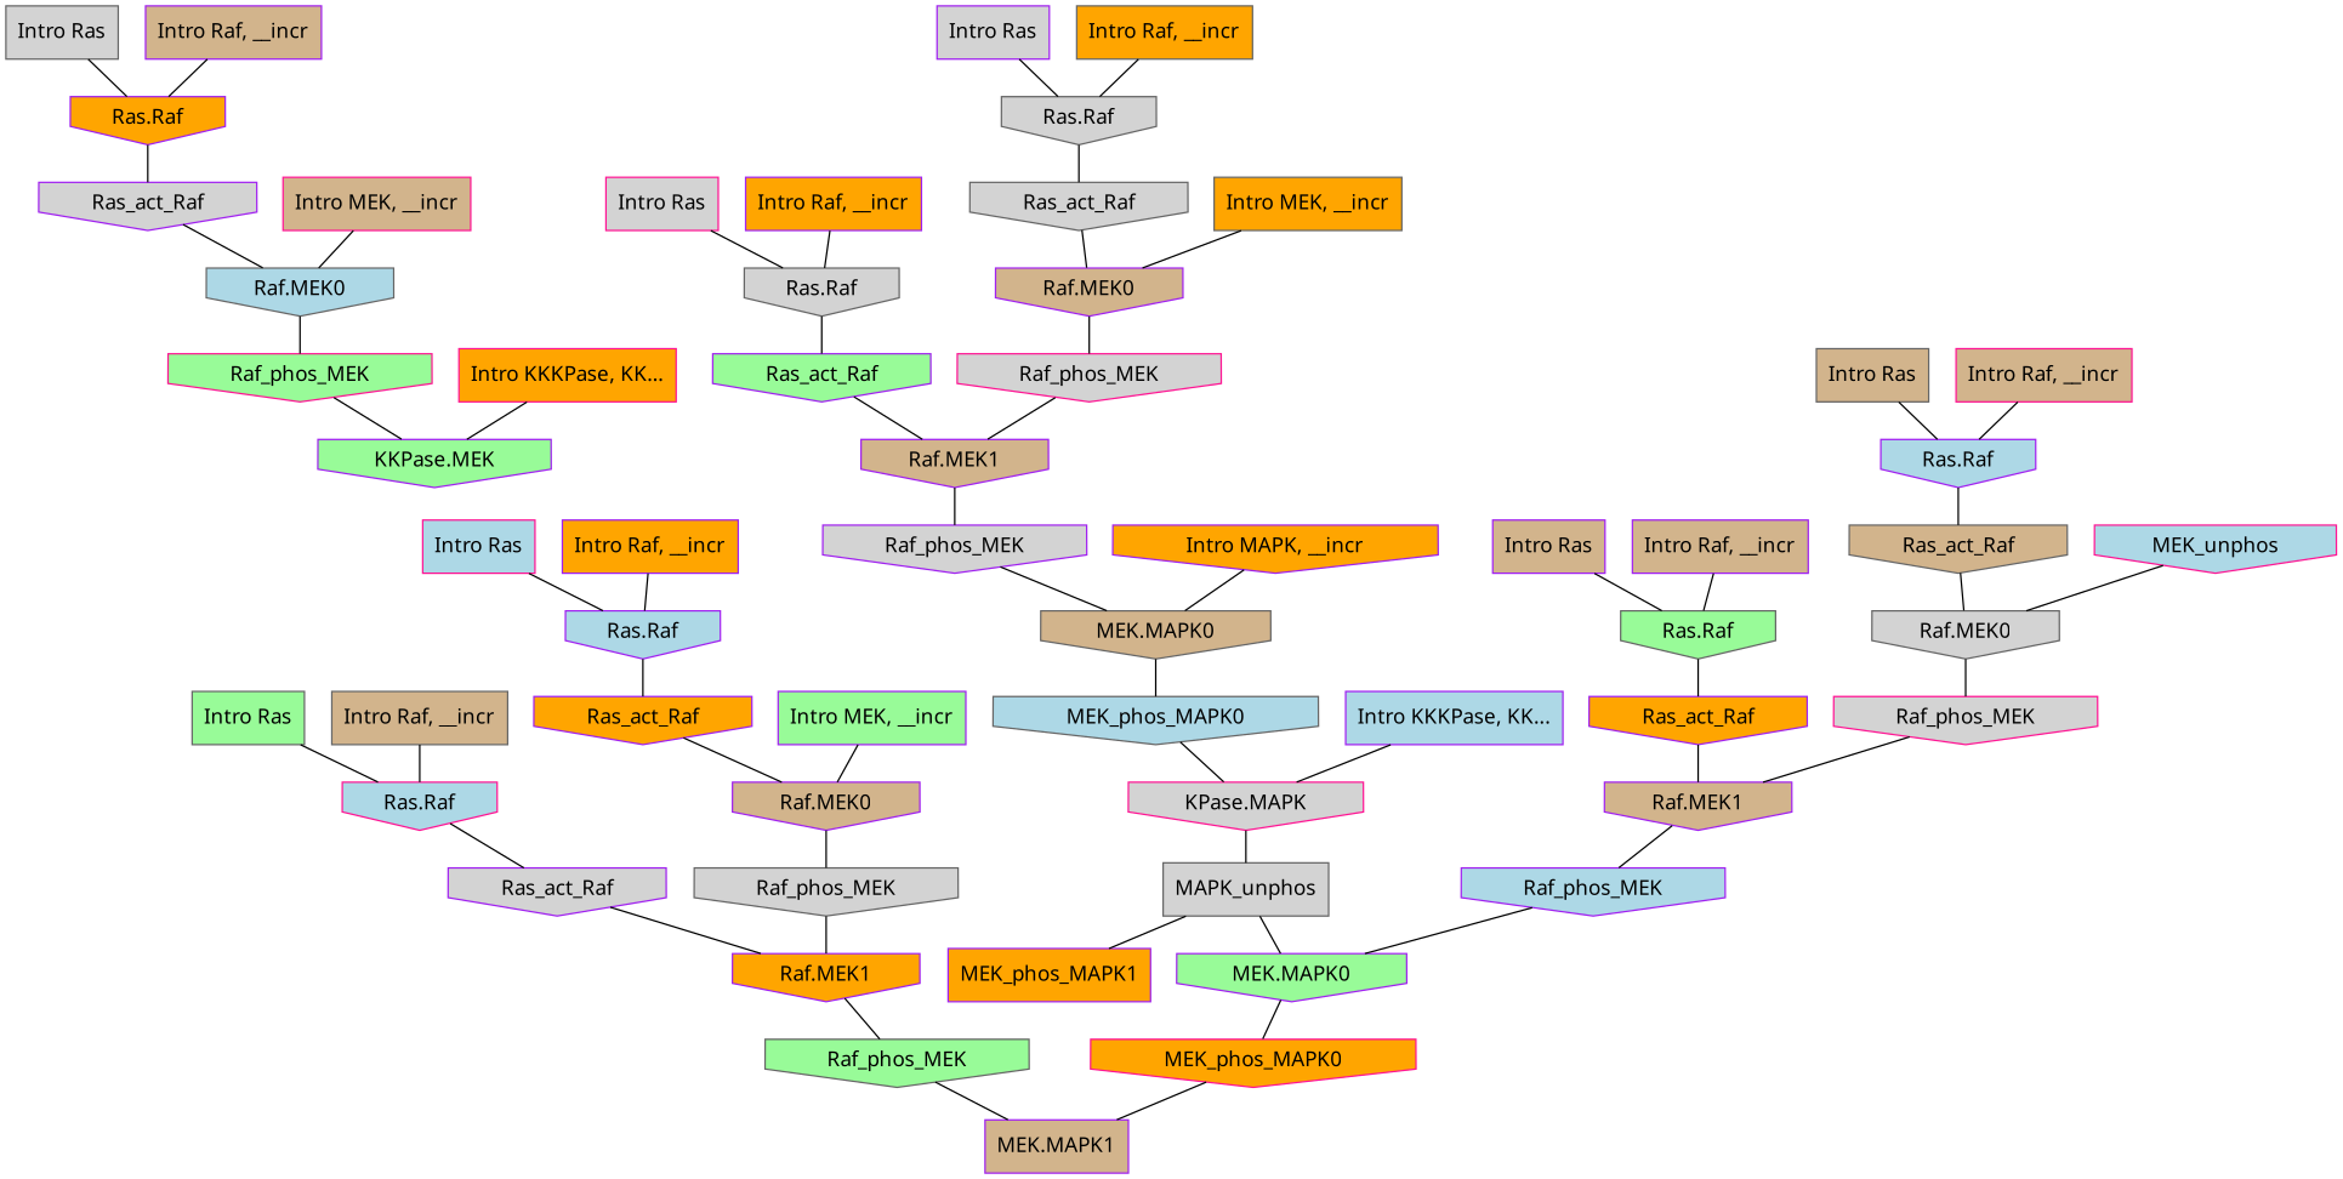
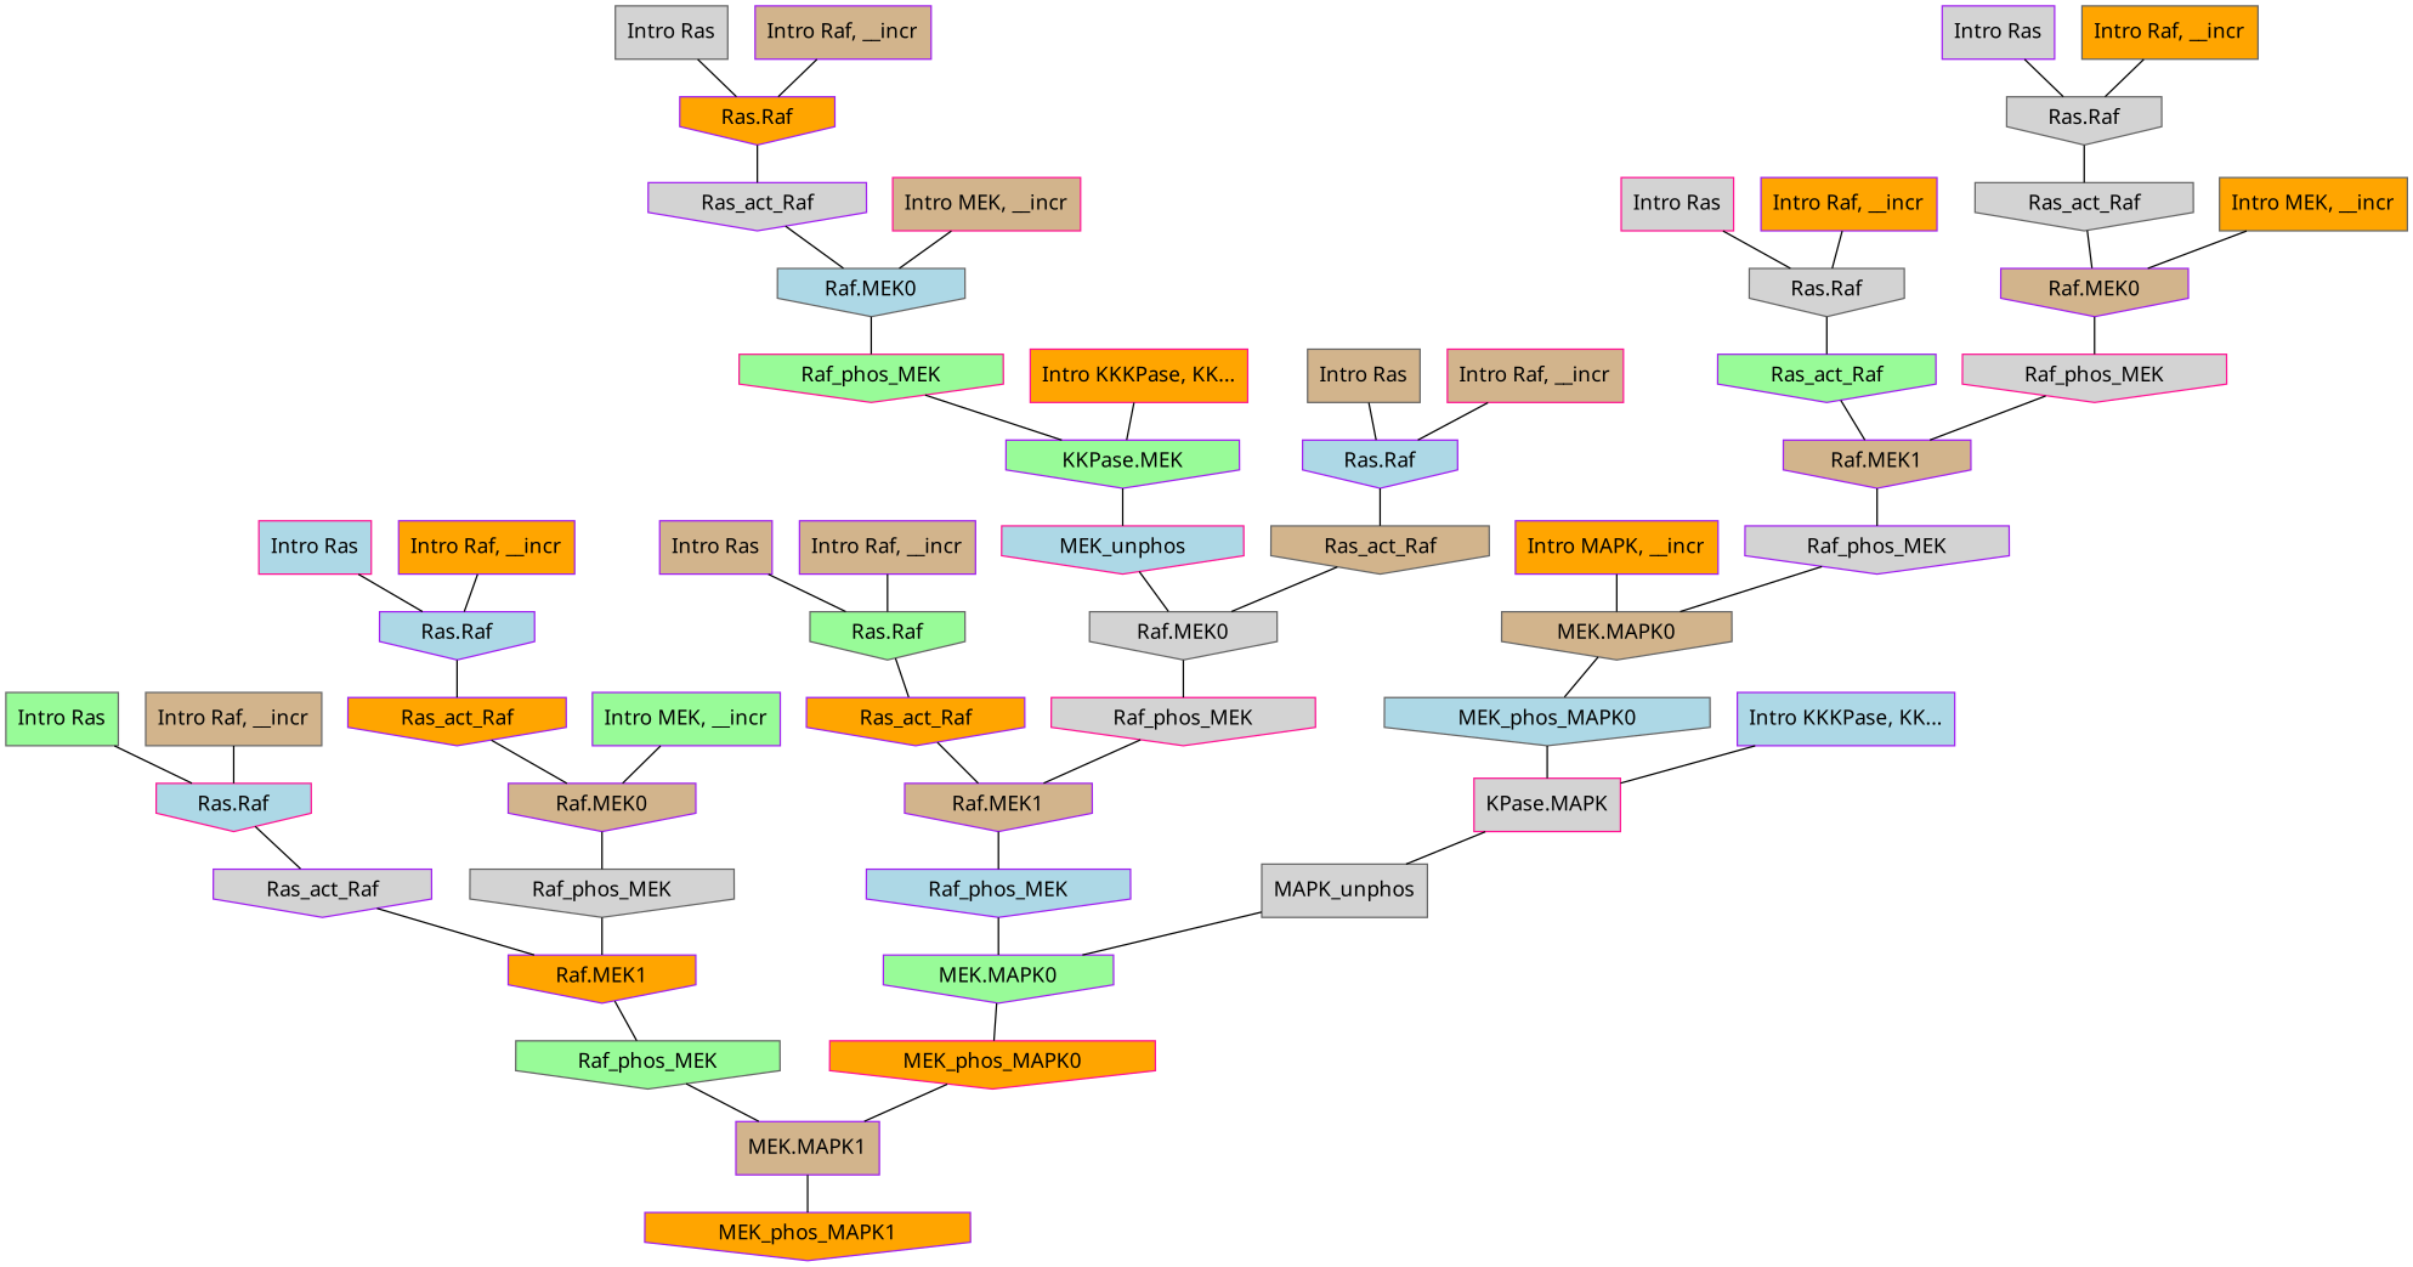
  digraph {
    rankdir=TB
    ranksep=0.30
    node [color=purple fillcolor=lightgrey fontname="CMU Serif" shape=invhouse style=filled]
    edge [color="0.000 0.000 0.000" dir=none fontname="CMU Serif"]
    n1 [color=gray40 label="Intro Ras" shape=rectangle]
    n2 [fillcolor=orange label="Ras.Raf"]
    n3 [label=Ras_act_Raf]
    n4 [color=deeppink label="Intro Ras" shape=rectangle]
    n5 [color=gray40 label="Ras.Raf"]
    n6 [fillcolor=palegreen label=Ras_act_Raf]
    n7 [color=gray40 fillcolor=tan label="Intro Ras" shape=rectangle]
    n8 [fillcolor=lightblue label="Ras.Raf"]
    n9 [color=gray40 fillcolor=tan label=Ras_act_Raf]
    n10 [color=gray40 fillcolor=palegreen label="Intro Ras" shape=rectangle]
    n11 [color=deeppink fillcolor=lightblue label="Ras.Raf"]
    n12 [label=Ras_act_Raf]
    n13 [label="Intro Ras" shape=rectangle]
    n14 [color=gray40 label="Ras.Raf"]
    n15 [color=gray40 label=Ras_act_Raf]
    n16 [fillcolor=tan label="Intro Ras" shape=rectangle]
    n17 [color=gray40 fillcolor=palegreen label="Ras.Raf"]
    n18 [fillcolor=orange label=Ras_act_Raf]
    n19 [color=deeppink fillcolor=lightblue label="Intro Ras" shape=rectangle]
    n20 [fillcolor=lightblue label="Ras.Raf"]
    n21 [fillcolor=orange label=Ras_act_Raf]
    n22 [fillcolor=orange label="Intro Raf, __incr" shape=rectangle]
    n23 [fillcolor=tan label="Intro Raf, __incr" shape=rectangle]
    n24 [color=deeppink fillcolor=tan label="Intro Raf, __incr" shape=rectangle]
    n25 [color=gray40 fillcolor=orange label="Intro Raf, __incr" shape=rectangle]
    n26 [fillcolor=tan label="Intro Raf, __incr" shape=rectangle]
    n27 [color=gray40 fillcolor=tan label="Intro Raf, __incr" shape=rectangle]
    n28 [fillcolor=orange label="Intro Raf, __incr" shape=rectangle]
    n29 [color=deeppink fillcolor=tan label="Intro MEK, __incr" shape=rectangle]
    n30 [color=gray40 fillcolor=lightblue label="Raf.MEK0"]
    n31 [color=deeppink fillcolor=palegreen label=Raf_phos_MEK]
    n32 [fillcolor=palegreen label="Intro MEK, __incr" shape=rectangle]
    n33 [fillcolor=tan label="Raf.MEK0"]
    n34 [color=gray40 label=Raf_phos_MEK]
    n35 [color=gray40 fillcolor=orange label="Intro MEK, __incr" shape=rectangle]
    n36 [fillcolor=tan label="Raf.MEK0"]
    n37 [color=deeppink label=Raf_phos_MEK]
-   n38 [fillcolor=orange label="Intro MAPK, __incr"]
+   n38 [fillcolor=orange label="Intro MAPK, __incr" shape=rectangle]
    n39 [color=gray40 fillcolor=tan label="MEK.MAPK0"]
    n40 [color=gray40 fillcolor=lightblue label=MEK_phos_MAPK0]
    n41 [fillcolor=lightblue label="Intro KKKPase, KK..." shape=rectangle]
-   n42 [color=deeppink label="KPase.MAPK"]
+   n42 [color=deeppink label="KPase.MAPK" shape=box]
    n43 [color=gray40 label=MAPK_unphos shape=box]
    n44 [color=deeppink fillcolor=orange label="Intro KKKPase, KK..." shape=rectangle]
    n45 [fillcolor=palegreen label="KKPase.MEK"]
    n46 [color=deeppink fillcolor=lightblue label=MEK_unphos]
    n47 [fillcolor=tan label="Raf.MEK1"]
    n48 [fillcolor=tan label="Raf.MEK1"]
    n49 [label=Raf_phos_MEK]
    n50 [fillcolor=orange label="Raf.MEK1"]
    n51 [fillcolor=lightblue label=Raf_phos_MEK]
    n52 [color=gray40 fillcolor=palegreen label=Raf_phos_MEK]
    n53 [color=gray40 label="Raf.MEK0"]
    n54 [color=deeppink label=Raf_phos_MEK]
    n55 [fillcolor=palegreen label="MEK.MAPK0"]
    n56 [fillcolor=tan label="MEK.MAPK1" shape=box]
-   n57 [fillcolor=orange label=MEK_phos_MAPK1 shape=box]
+   n57 [fillcolor=orange label=MEK_phos_MAPK1]
    n58 [color=deeppink fillcolor=orange label=MEK_phos_MAPK0]
    n1 -> n2
    n2 -> n3
    n3 -> n30
    n4 -> n5
    n5 -> n6
    n6 -> n47
    n7 -> n8
    n8 -> n9
    n9 -> n53
    n10 -> n11
    n11 -> n12
    n12 -> n50
    n13 -> n14
    n14 -> n15
    n15 -> n36
    n16 -> n17
    n17 -> n18
    n18 -> n48
    n19 -> n20
    n20 -> n21
    n21 -> n33
    n22 -> n20
    n23 -> n2
    n24 -> n8
    n25 -> n14
    n26 -> n17
    n27 -> n11
    n28 -> n5
    n29 -> n30
    n30 -> n31
    n31 -> n45
    n32 -> n33
    n33 -> n34
    n34 -> n50
    n35 -> n36
    n36 -> n37
    n37 -> n47
    n38 -> n39
    n39 -> n40
    n40 -> n42
    n41 -> n42
    n42 -> n43
    n43 -> n55
    n44 -> n45
+   n45 -> n46
    n46 -> n53
    n47 -> n49
    n48 -> n51
    n49 -> n39
    n50 -> n52
    n51 -> n55
    n52 -> n56
    n53 -> n54
    n54 -> n48
    n55 -> n58
-   n43 -> n57
+   n56 -> n57
    n58 -> n56
  }
